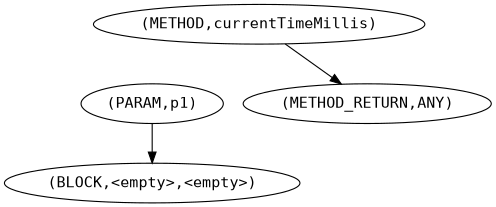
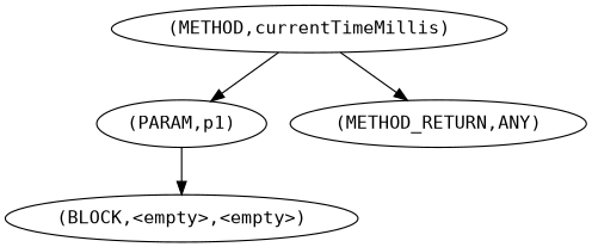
  digraph {
    fontname="DejaVu Sans Mono"
    node [fontname="DejaVu Sans Mono"]
    edge [fontname="DejaVu Sans Mono"]
    n1 [label=<(METHOD,currentTimeMillis)>]
    n2 [label=<(PARAM,p1)>]
    n3 [label=<(METHOD_RETURN,ANY)>]
    n4 [label=<(BLOCK,&lt;empty&gt;,&lt;empty&gt;)>]
+   n1 -> n2
    n1 -> n3
    n2 -> n4
  }
